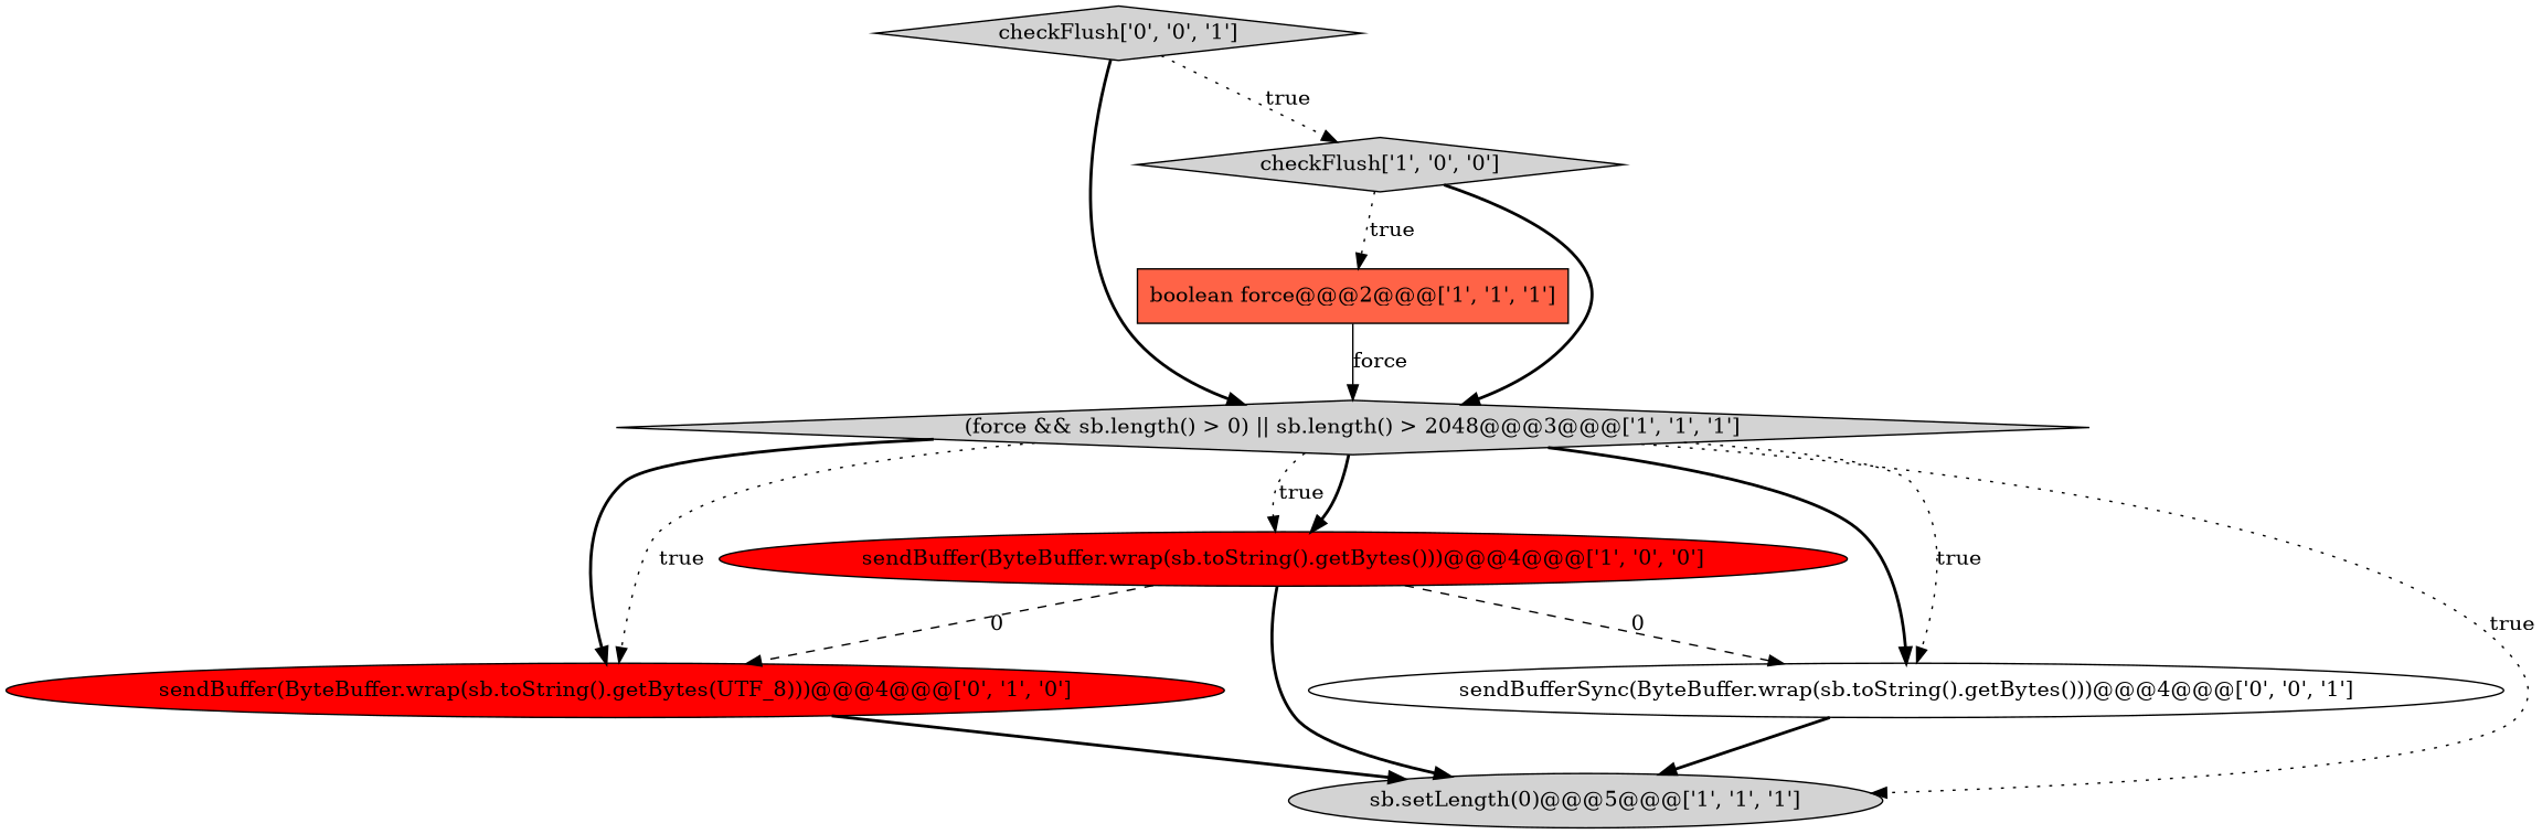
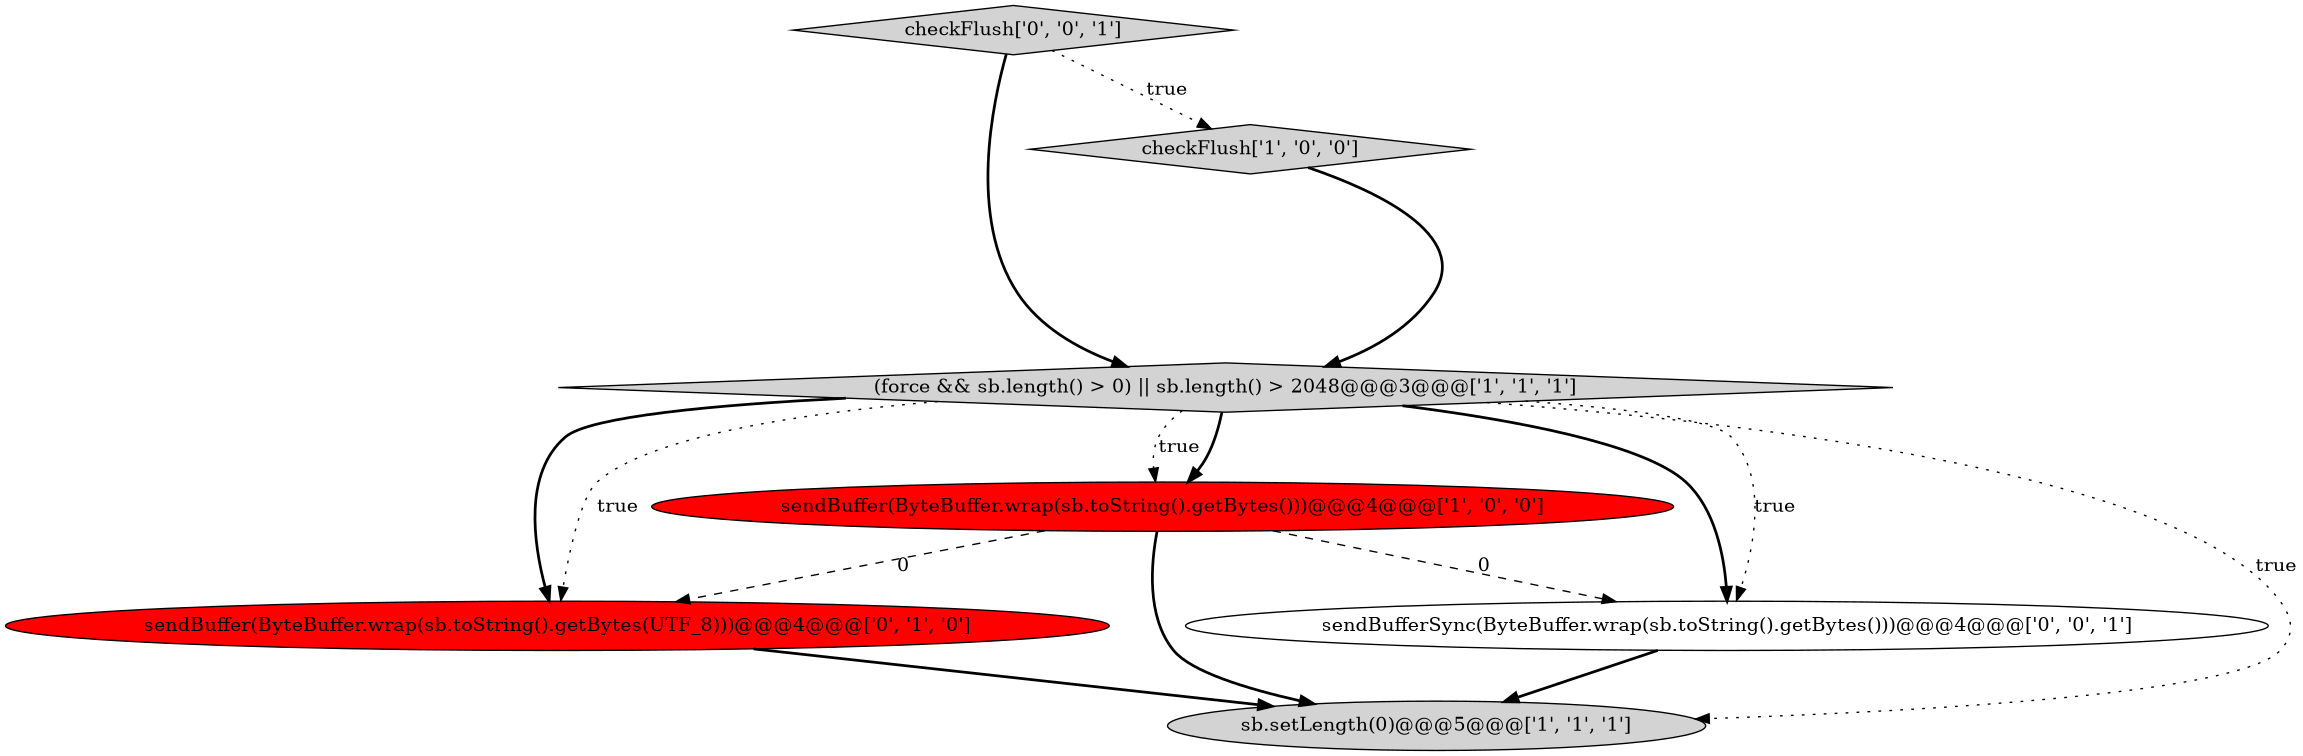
  digraph {
    node [fillcolor=lightgray shape=ellipse style=filled]
    edge [style=bold]
    n1 [fillcolor=red label="sendBuffer(ByteBuffer.wrap(sb.toString().getBytes()))@@@4@@@['1', '0', '0']"]
    n2 [fillcolor=red label="sendBuffer(ByteBuffer.wrap(sb.toString().getBytes(UTF_8)))@@@4@@@['0', '1', '0']"]
    n3 [label="sb.setLength(0)@@@5@@@['1', '1', '1']"]
    n4 [fillcolor=white label="sendBufferSync(ByteBuffer.wrap(sb.toString().getBytes()))@@@4@@@['0', '0', '1']"]
    n5 [label="(force && sb.length() > 0) || sb.length() > 2048@@@3@@@['1', '1', '1']" shape=diamond]
    n6 [label="checkFlush['0', '0', '1']" shape=diamond]
    n7 [label="checkFlush['1', '0', '0']" shape=diamond]
-   n8 [fillcolor=tomato label="boolean force@@@2@@@['1', '1', '1']" shape=box]
    n1 -> n2 [label=0 style=dashed]
    n1 -> n3
    n1 -> n4 [label=0 style=dashed]
    n2 -> n3
    n4 -> n3
    n5 -> n1
    n5 -> n1 [label=true style=dotted]
    n5 -> n2
    n5 -> n2 [label=true style=dotted]
    n5 -> n3 [label=true style=dotted]
    n5 -> n4 [label=true style=dotted]
    n5 -> n4
    n6 -> n5
    n6 -> n7 [label=true style=dotted]
    n7 -> n5
-   n7 -> n8 [label=true style=dotted]
-   n8 -> n5 [label=force style=solid]
  }
